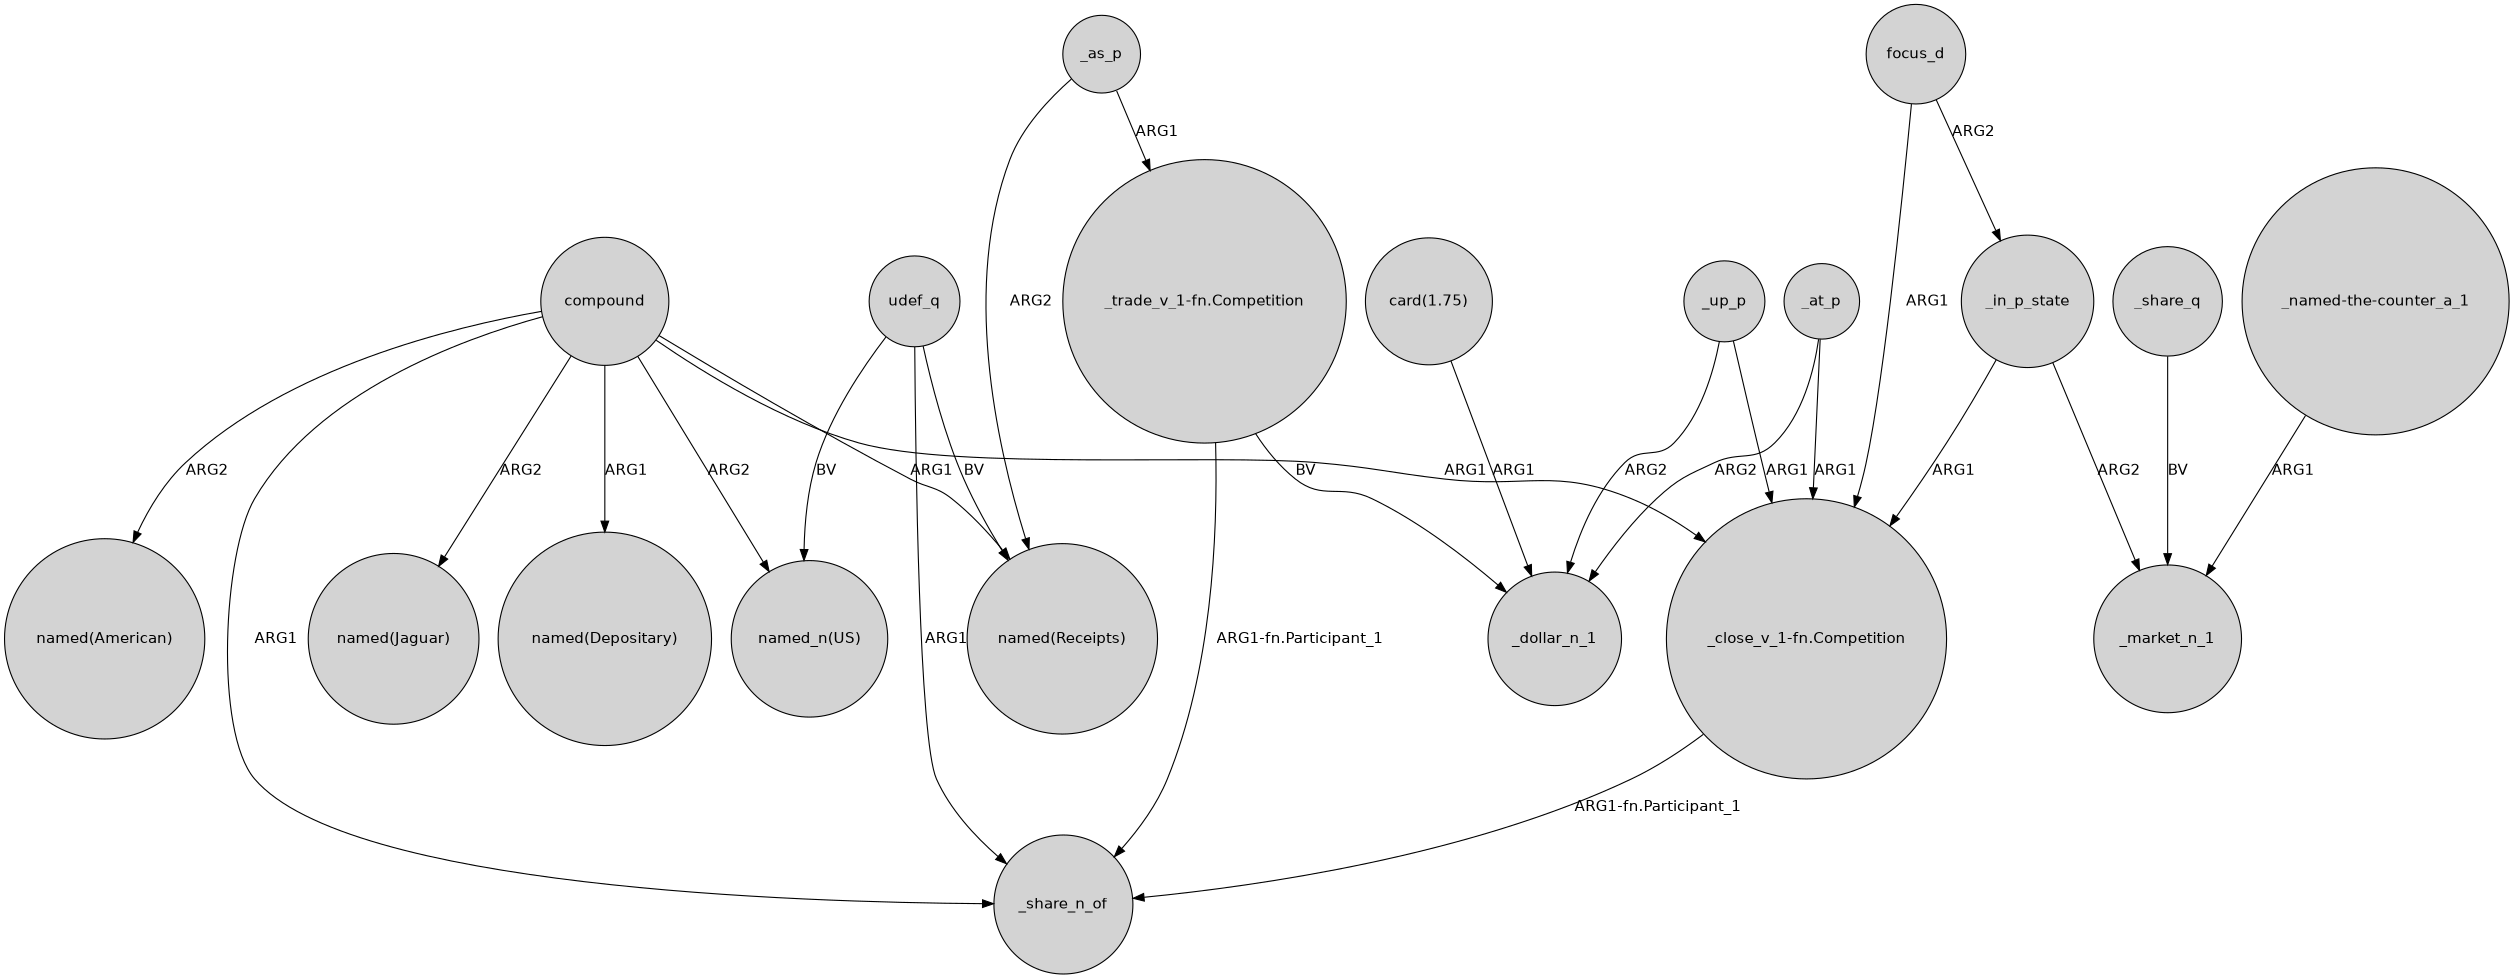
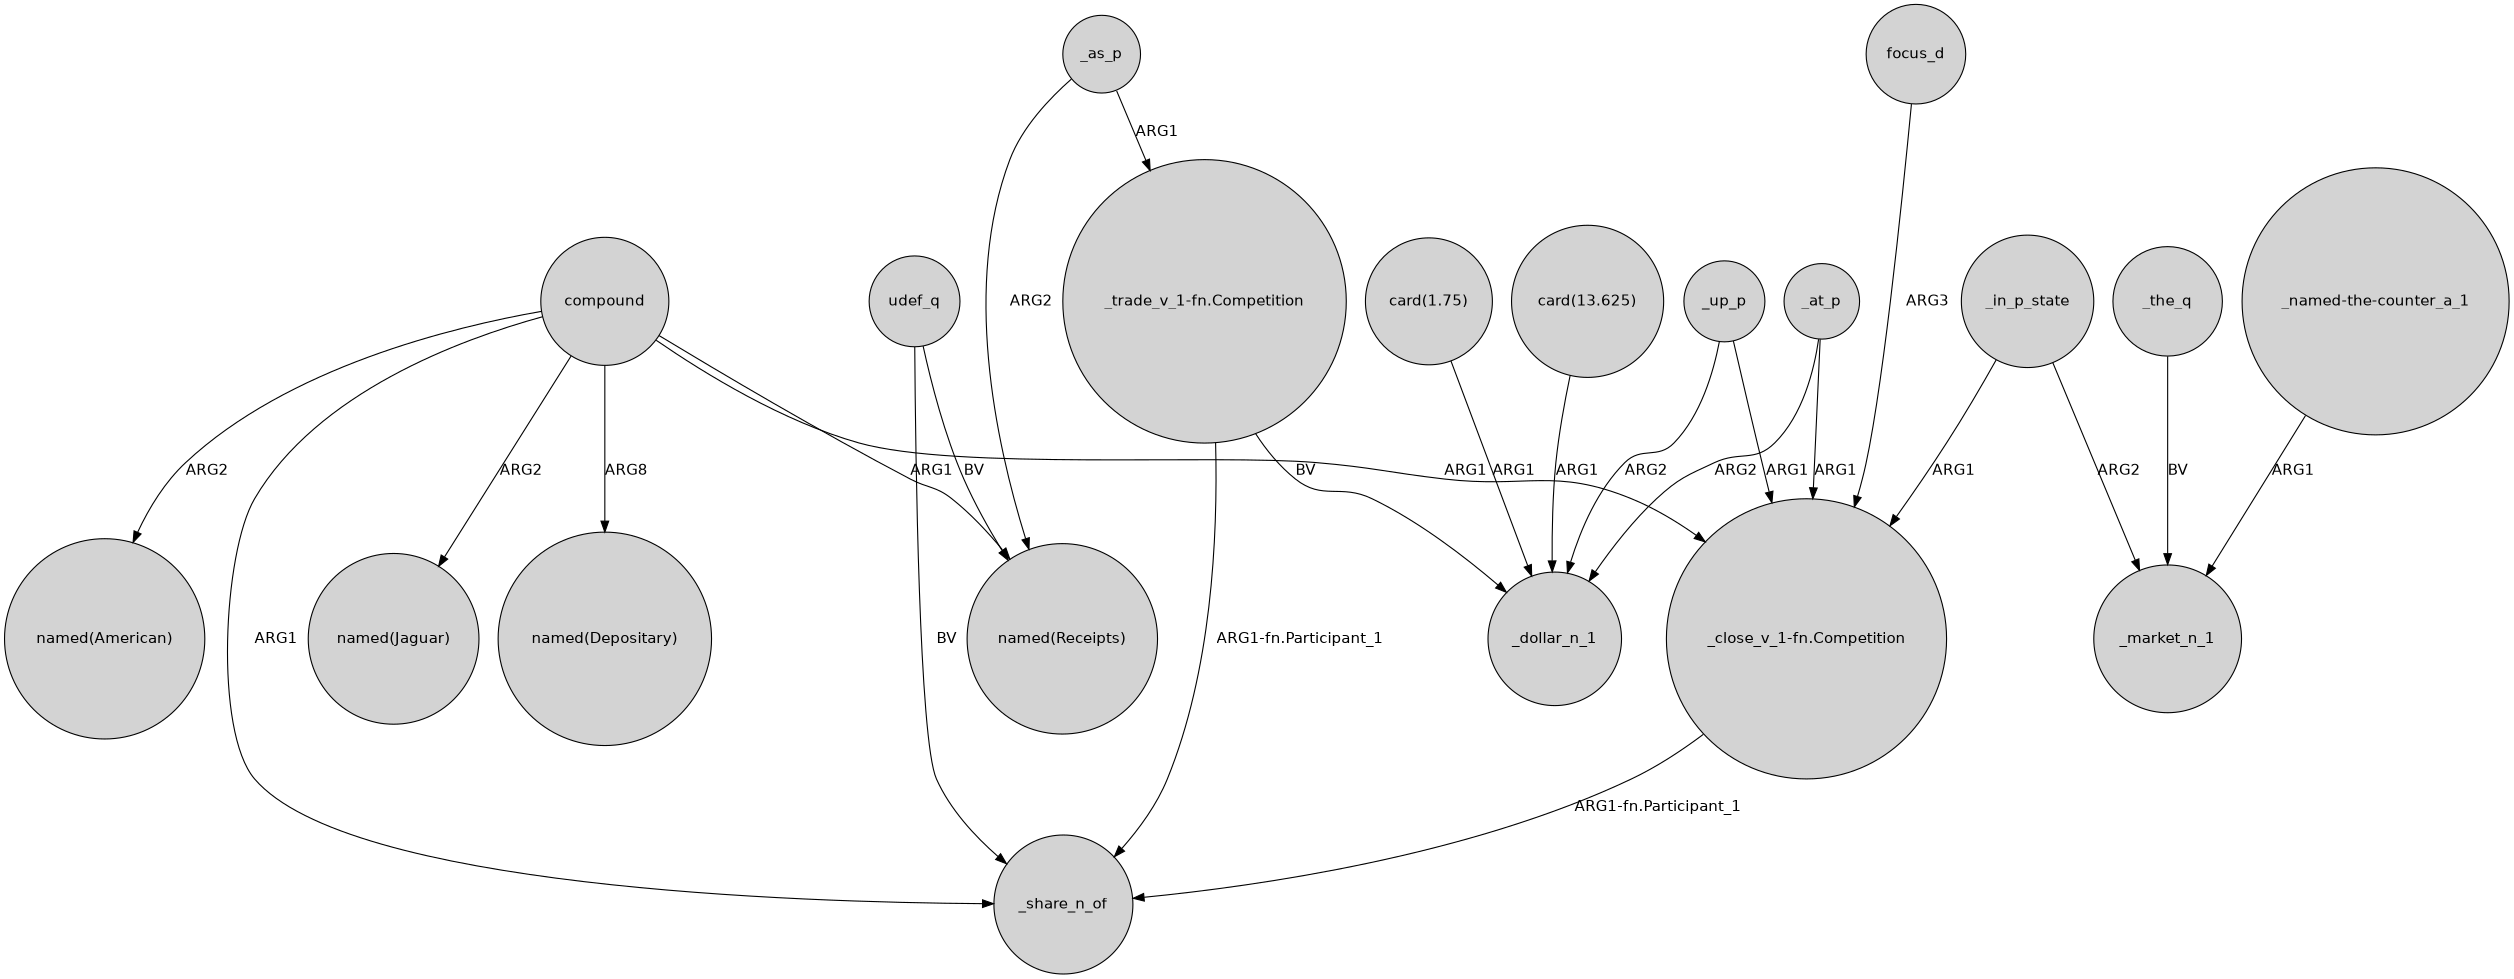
  digraph {
    fontname="DejaVu Sans"
    node [fontname="DejaVu Sans" shape=circle style=filled]
    edge [fontname="DejaVu Sans"]
    focus_d
    _in_p_state
    "_close_v_1-fn.Competition"
    _market_n_1
    _share_n_of
    _at_p
    _dollar_n_1
    compound
    "named(Receipts)"
-   "named_n(US)"
    "named(Jaguar)"
    "named(Depositary)"
    "named(American)"
    _up_p
    udef_q
-   _the_q [label=_share_q]
+   _the_q
    "_trade_v_1-fn.Competition"
+   "card(13.625)"
    n19 [label="_named-the-counter_a_1"]
    "card(1.75)"
    _as_p
-   focus_d -> _in_p_state [label=ARG2]
-   focus_d -> "_close_v_1-fn.Competition" [label=ARG1]
+   focus_d -> "_close_v_1-fn.Competition" [label=ARG3]
    _in_p_state -> "_close_v_1-fn.Competition" [label=ARG1]
    _in_p_state -> _market_n_1 [label=ARG2]
    "_close_v_1-fn.Competition" -> _share_n_of [label="ARG1-fn.Participant_1"]
    _at_p -> "_close_v_1-fn.Competition" [label=ARG1]
    _at_p -> _dollar_n_1 [label=ARG2]
    compound -> "_close_v_1-fn.Competition" [label=ARG1]
    compound -> _share_n_of [label=ARG1]
    compound -> "named(Receipts)" [label=ARG1]
-   compound -> "named_n(US)" [label=ARG2]
    compound -> "named(Jaguar)" [label=ARG2]
-   compound -> "named(Depositary)" [label=ARG1]
+   compound -> "named(Depositary)" [label=ARG8]
    compound -> "named(American)" [label=ARG2]
    _up_p -> "_close_v_1-fn.Competition" [label=ARG1]
    _up_p -> _dollar_n_1 [label=ARG2]
-   udef_q -> _share_n_of [label=ARG1]
+   udef_q -> _share_n_of [label=BV]
    udef_q -> "named(Receipts)" [label=BV]
-   udef_q -> "named_n(US)" [label=BV]
    _the_q -> _market_n_1 [label=BV]
    "_trade_v_1-fn.Competition" -> _share_n_of [label="ARG1-fn.Participant_1"]
    "_trade_v_1-fn.Competition" -> _dollar_n_1 [label=BV]
+   "card(13.625)" -> _dollar_n_1 [label=ARG1]
    n19 -> _market_n_1 [label=ARG1]
    "card(1.75)" -> _dollar_n_1 [label=ARG1]
    _as_p -> "named(Receipts)" [label=ARG2]
    _as_p -> "_trade_v_1-fn.Competition" [label=ARG1]
  }
